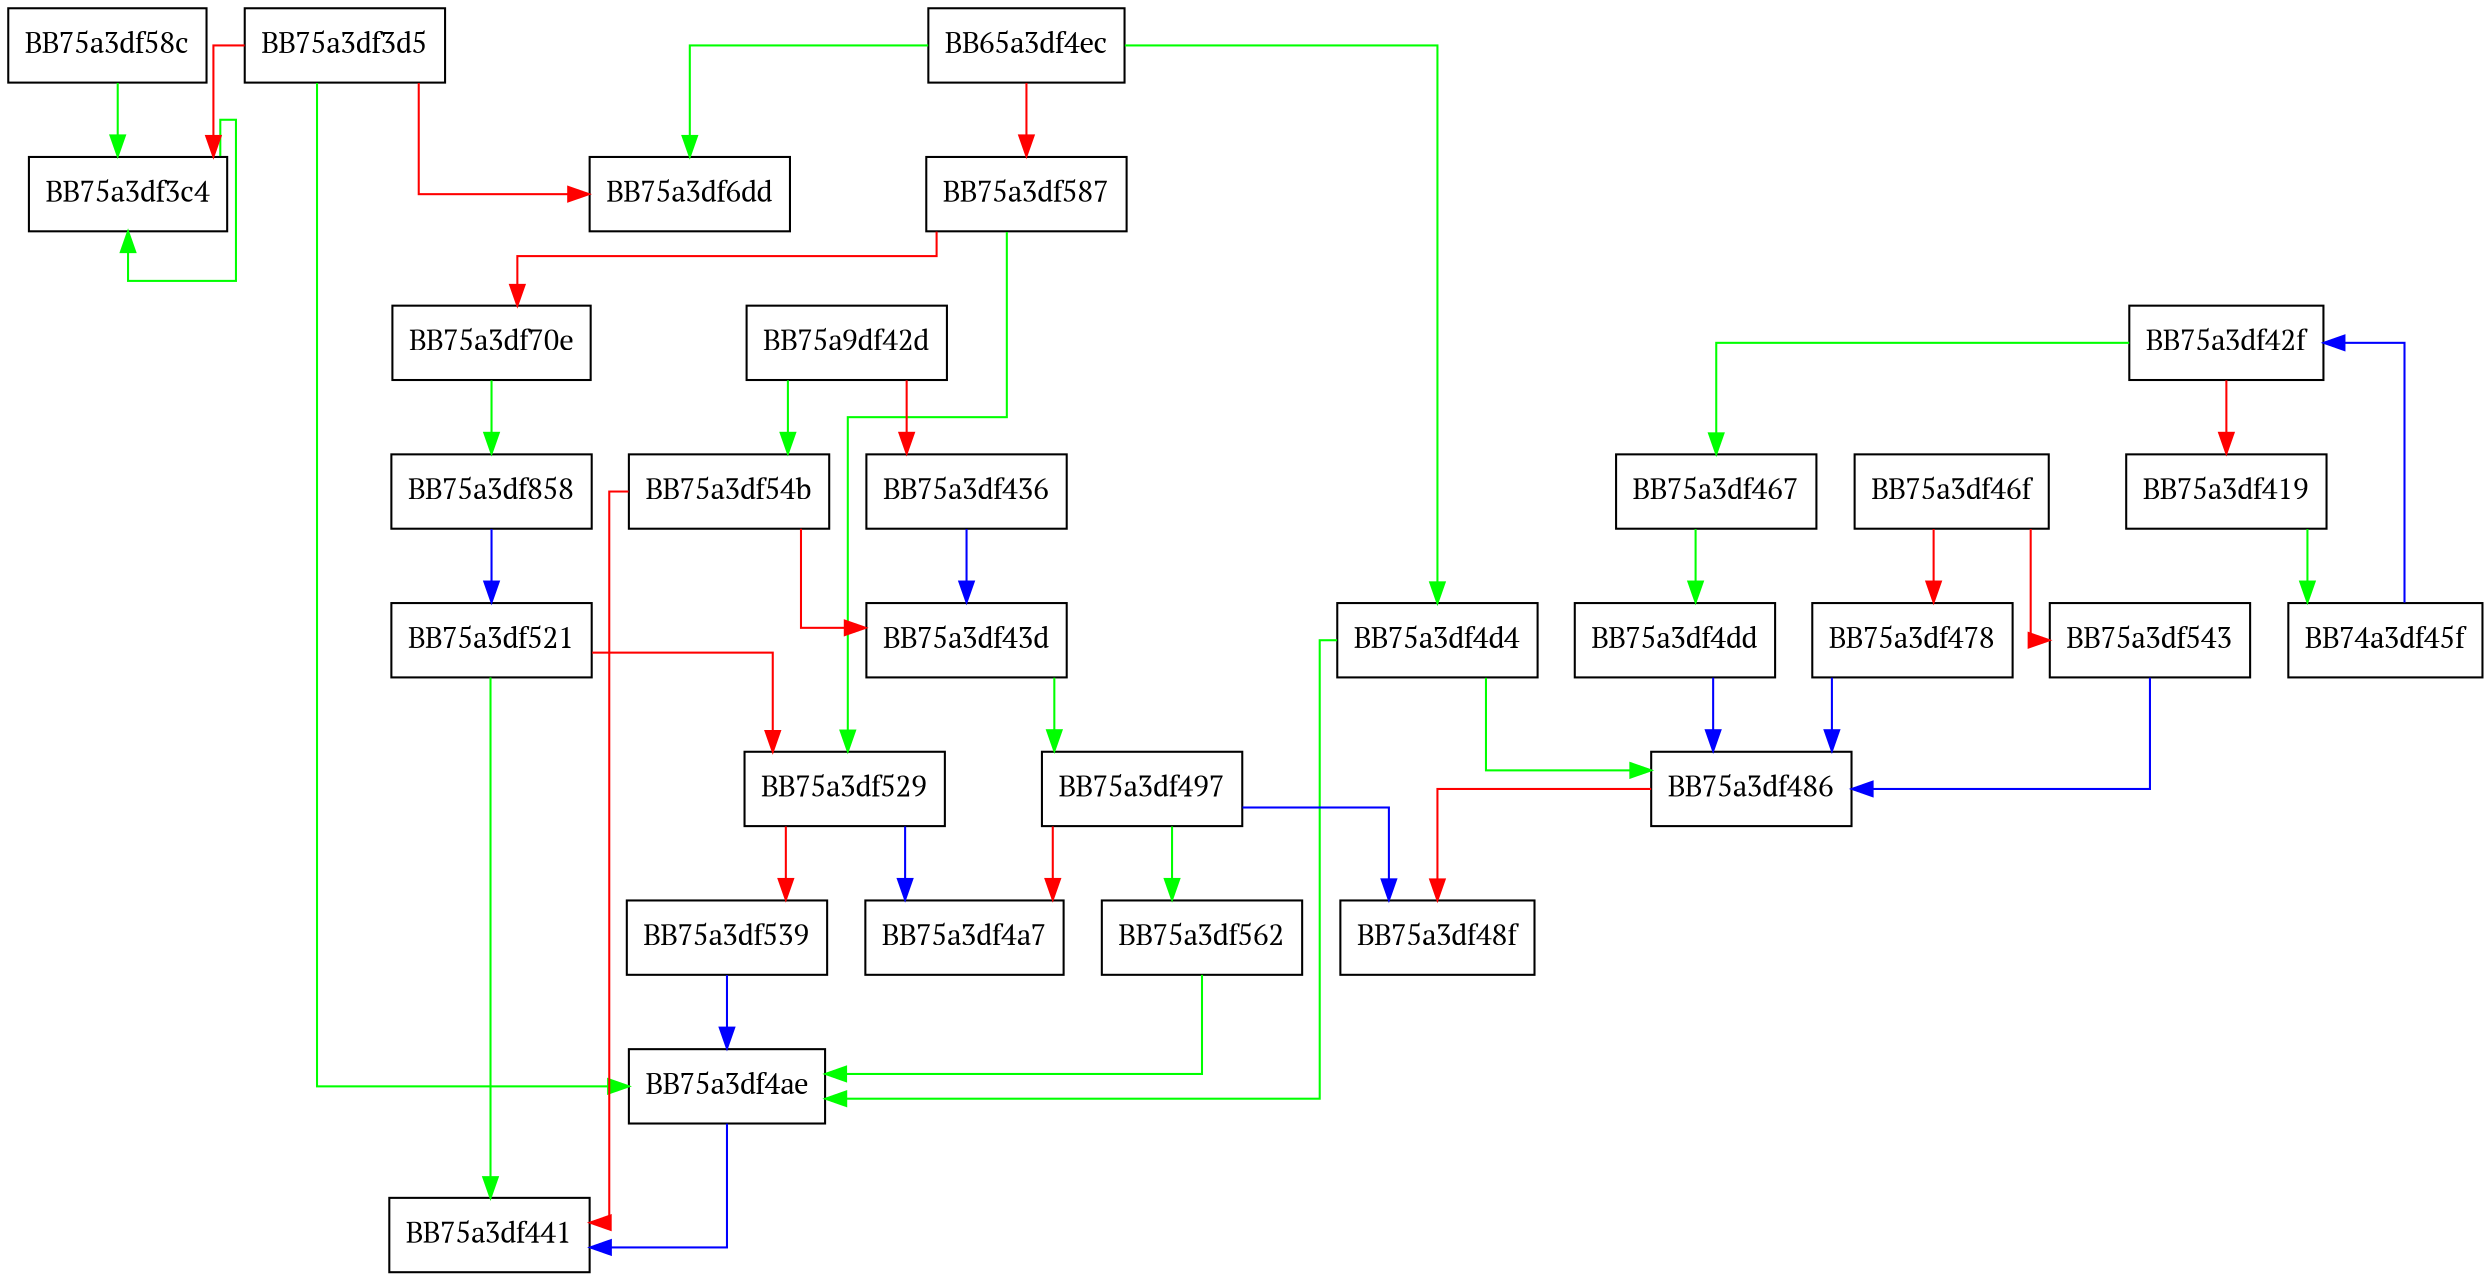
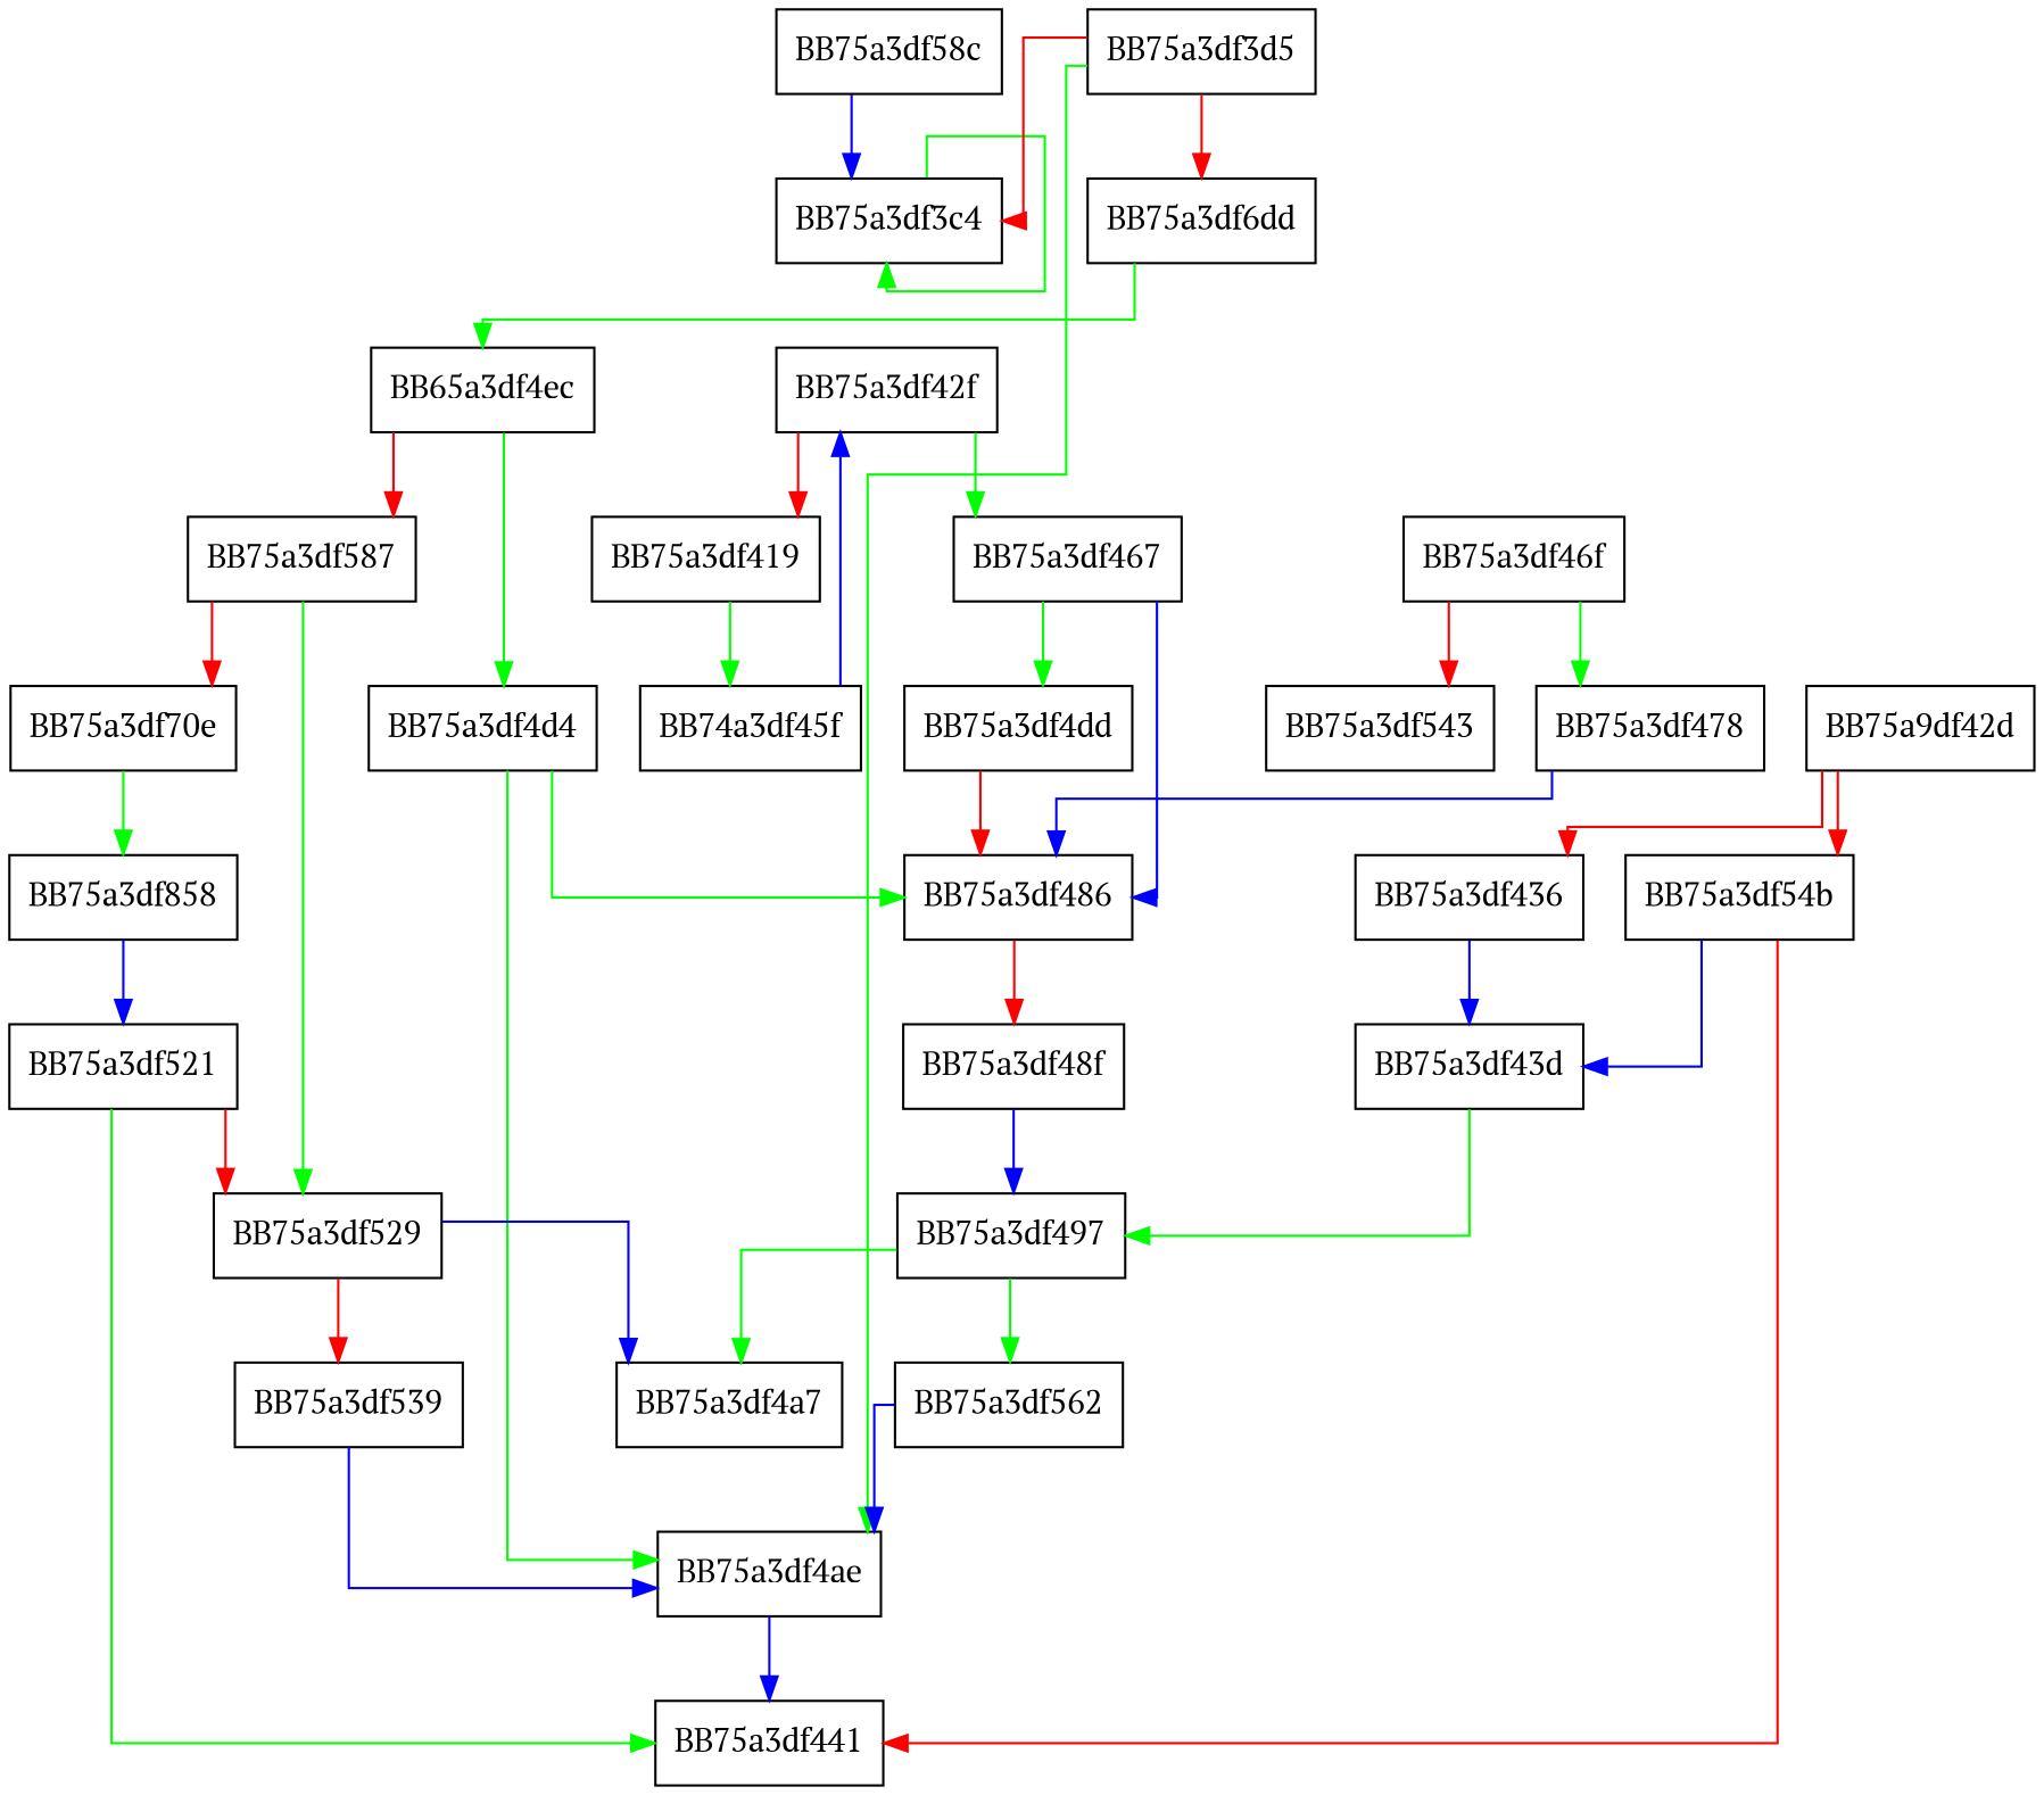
  digraph {
    fontname="PT Serif"
    splines=ortho
    node [fontname="PT Serif" shape=box]
    edge [color=green fontname="PT Serif"]
    n1 [label=BB75a3df58c]
    BB75a3df3c4
    BB75a3df3d5
    BB75a3df4ae
    n5 [label=BB75a3df6dd]
    BB75a3df441
    n7 [label=BB65a3df4ec]
    BB75a3df4d4
    n9 [label=BB75a3df587]
    BB75a3df486
    BB75a3df529
    n12 [label=BB75a3df70e]
    n13 [label=BB75a3df42f]
    BB75a3df467
    BB75a3df419
    BB75a3df4dd
    n17 [label=BB74a3df45f]
    BB75a3df46f
    BB75a3df543
    BB75a3df478
    n21 [label=BB75a9df42d]
    BB75a3df54b
    BB75a3df436
    BB75a3df43d
    BB75a3df497
    BB75a3df562
    BB75a3df4a7
    BB75a3df48f
    BB75a3df539
    n30 [label=BB75a3df858]
    BB75a3df521
-   n1 -> BB75a3df3c4
+   n1 -> BB75a3df3c4 [color=blue]
    BB75a3df3c4 -> BB75a3df3c4
    BB75a3df3d5 -> BB75a3df3c4 [color=red]
    BB75a3df3d5 -> BB75a3df4ae
    BB75a3df3d5 -> n5 [color=red]
    BB75a3df4ae -> BB75a3df441 [color=blue]
-   n7 -> n5
+   n5 -> n7
    n7 -> BB75a3df4d4
    n7 -> n9 [color=red]
    BB75a3df4d4 -> BB75a3df4ae
    BB75a3df4d4 -> BB75a3df486
    n9 -> BB75a3df529
    n9 -> n12 [color=red]
    BB75a3df486 -> BB75a3df48f [color=red]
    BB75a3df529 -> BB75a3df4a7 [color=blue]
    BB75a3df529 -> BB75a3df539 [color=red]
    n12 -> n30
    n13 -> BB75a3df467
    n13 -> BB75a3df419 [color=red]
    BB75a3df467 -> BB75a3df4dd
    BB75a3df419 -> n17
-   BB75a3df4dd -> BB75a3df486 [color=blue]
+   BB75a3df4dd -> BB75a3df486 [color=red]
    n17 -> n13 [color=blue]
    BB75a3df46f -> BB75a3df543 [color=red]
-   BB75a3df46f -> BB75a3df478 [color=red]
-   BB75a3df543 -> BB75a3df486 [color=blue]
+   BB75a3df46f -> BB75a3df478
+   BB75a3df467 -> BB75a3df486 [color=blue]
    BB75a3df478 -> BB75a3df486 [color=blue]
-   n21 -> BB75a3df54b
+   n21 -> BB75a3df54b [color=red]
    n21 -> BB75a3df436 [color=red]
    BB75a3df54b -> BB75a3df441 [color=red]
-   BB75a3df54b -> BB75a3df43d [color=red]
+   BB75a3df54b -> BB75a3df43d [color=blue]
    BB75a3df436 -> BB75a3df43d [color=blue]
    BB75a3df43d -> BB75a3df497
    BB75a3df497 -> BB75a3df562
-   BB75a3df497 -> BB75a3df4a7 [color=red]
-   BB75a3df562 -> BB75a3df4ae
-   BB75a3df497 -> BB75a3df48f [color=blue]
+   BB75a3df497 -> BB75a3df4a7
+   BB75a3df562 -> BB75a3df4ae [color=blue]
+   BB75a3df48f -> BB75a3df497 [color=blue]
    BB75a3df539 -> BB75a3df4ae [color=blue]
    n30 -> BB75a3df521 [color=blue]
    BB75a3df521 -> BB75a3df441
    BB75a3df521 -> BB75a3df529 [color=red]
  }
